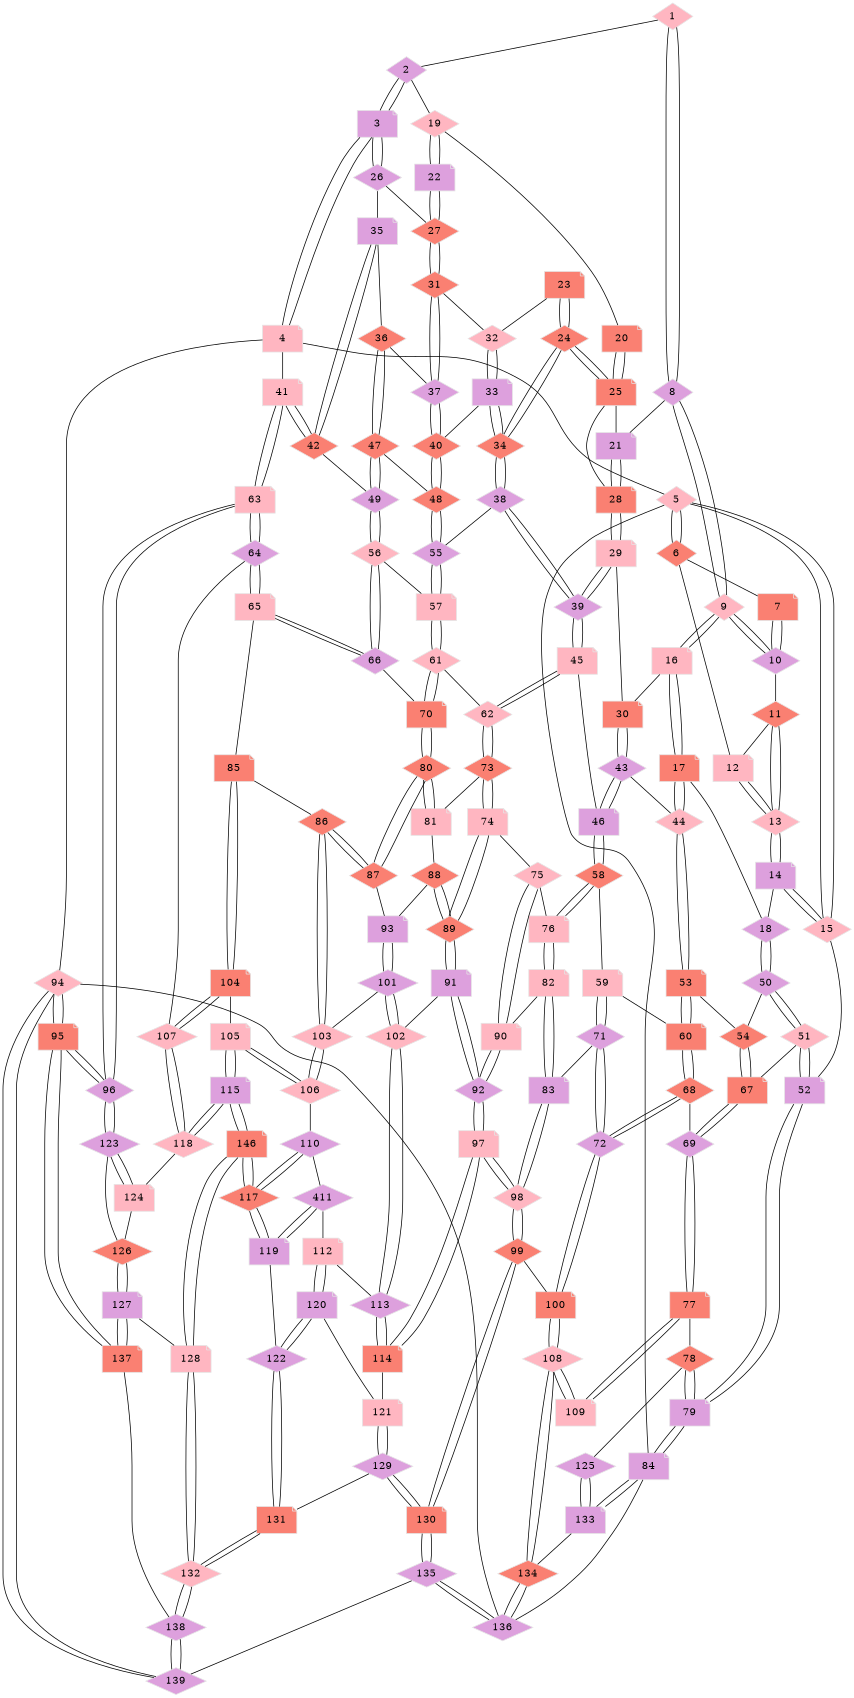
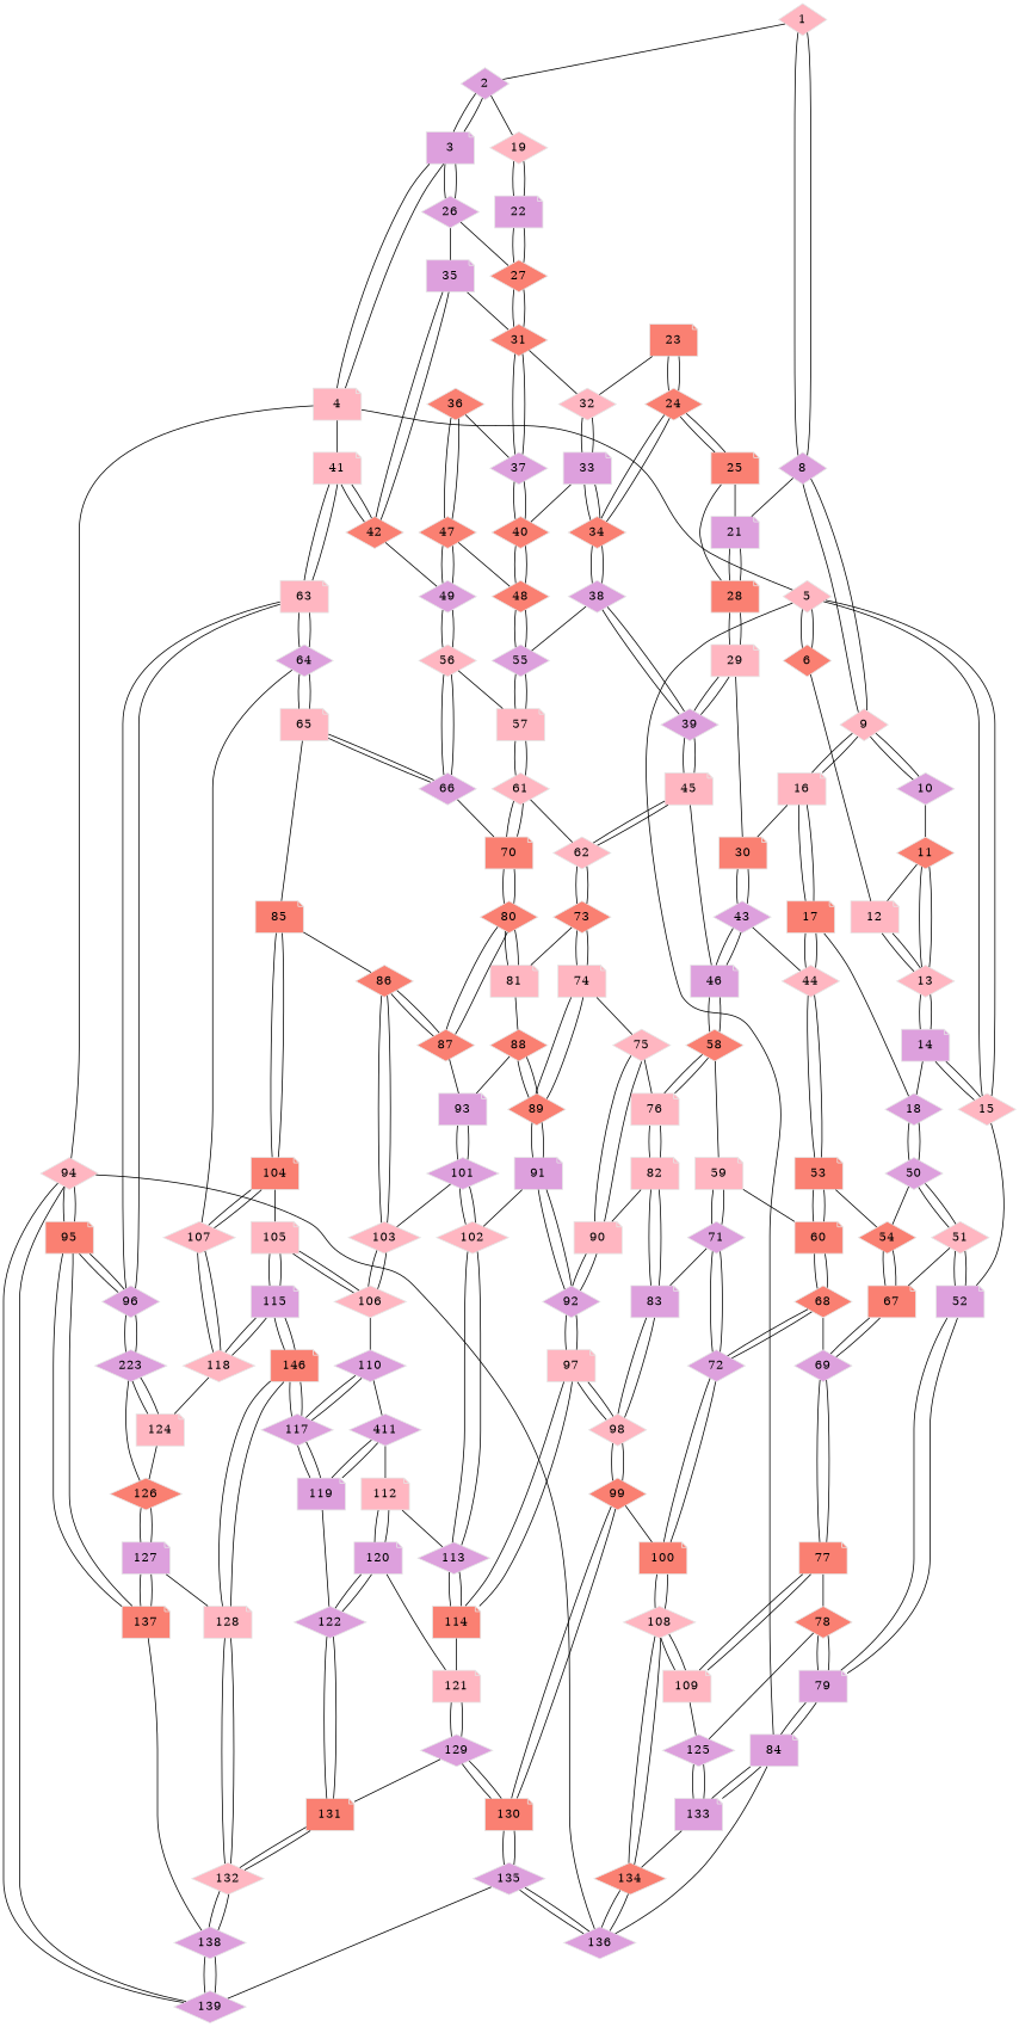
  graph {
    node [color=gray90 fillcolor=plum shape=diamond style=filled]
    1 [fillcolor=lightpink]
    2
    8
    3 [shape=note]
    19 [fillcolor=lightpink]
    9 [fillcolor=lightpink]
    21 [shape=note]
    4 [fillcolor=lightpink shape=note]
    26
-   20 [fillcolor=salmon shape=note]
    22 [shape=note]
    5 [fillcolor=lightpink]
    41 [fillcolor=lightpink shape=note]
    94 [fillcolor=lightpink]
    27 [fillcolor=salmon]
    35 [shape=note]
    6 [fillcolor=salmon]
    15 [fillcolor=lightpink]
    84 [shape=note]
    42 [fillcolor=salmon]
    63 [fillcolor=lightpink shape=note]
    136
    95 [fillcolor=salmon shape=note]
    139
-   7 [fillcolor=salmon shape=note]
    12 [fillcolor=lightpink shape=note]
    52 [shape=note]
    133 [shape=note]
    10
    13 [fillcolor=lightpink]
    11 [fillcolor=salmon]
    16 [fillcolor=lightpink shape=note]
    28 [fillcolor=salmon shape=note]
    17 [fillcolor=salmon shape=note]
    30 [fillcolor=salmon shape=note]
    14 [shape=note]
    18
    50
    79 [shape=note]
    44 [fillcolor=lightpink]
    43
    53 [fillcolor=salmon shape=note]
    51 [fillcolor=lightpink]
    54 [fillcolor=salmon]
    25 [fillcolor=salmon shape=note]
    29 [fillcolor=lightpink shape=note]
    23 [fillcolor=salmon shape=note]
    24 [fillcolor=salmon]
    32 [fillcolor=lightpink]
    31 [fillcolor=salmon]
    34 [fillcolor=salmon]
    33 [shape=note]
    38
    36 [fillcolor=salmon]
    37
    39
    45 [fillcolor=lightpink shape=note]
    46 [shape=note]
    40 [fillcolor=salmon]
    48 [fillcolor=salmon]
    55
    47 [fillcolor=salmon]
    49
    57 [fillcolor=lightpink shape=note]
    62 [fillcolor=lightpink]
    64
    96
    56 [fillcolor=lightpink]
    58 [fillcolor=salmon]
    60 [fillcolor=salmon shape=note]
    73 [fillcolor=salmon]
    59 [fillcolor=lightpink shape=note]
    76 [fillcolor=lightpink shape=note]
    66
    67 [fillcolor=salmon shape=note]
    69
    68 [fillcolor=salmon]
    61 [fillcolor=lightpink]
    70 [fillcolor=salmon shape=note]
    71
    82 [fillcolor=lightpink shape=note]
    72
    83 [shape=note]
    80 [fillcolor=salmon]
    74 [fillcolor=lightpink shape=note]
    81 [fillcolor=lightpink shape=note]
    65 [fillcolor=lightpink shape=note]
    107 [fillcolor=lightpink]
-   123
+   123 [label=223]
    85 [fillcolor=salmon shape=note]
    118 [fillcolor=lightpink]
    86 [fillcolor=salmon]
    104 [fillcolor=salmon shape=note]
    77 [fillcolor=salmon shape=note]
    100 [fillcolor=salmon shape=note]
    78 [fillcolor=salmon]
    109 [fillcolor=lightpink shape=note]
    87 [fillcolor=salmon]
    98 [fillcolor=lightpink]
    108 [fillcolor=lightpink]
    75 [fillcolor=lightpink]
    89 [fillcolor=salmon]
    88 [fillcolor=salmon]
    90 [fillcolor=lightpink shape=note]
    91 [shape=note]
    92
    125
    93 [shape=note]
    99 [fillcolor=salmon]
    134 [fillcolor=salmon]
    103 [fillcolor=lightpink]
    105 [fillcolor=lightpink shape=note]
    106 [fillcolor=lightpink]
    101
    102 [fillcolor=lightpink]
    97 [fillcolor=lightpink shape=note]
    113
    114 [fillcolor=salmon shape=note]
    137 [fillcolor=salmon shape=note]
    138
    124 [fillcolor=lightpink shape=note]
    126 [fillcolor=salmon]
    121 [fillcolor=lightpink shape=note]
    130 [fillcolor=salmon shape=note]
    135
    110
    115 [shape=note]
    n128 [fillcolor=salmon label=146 shape=note]
    n129 [label=411]
-   117 [fillcolor=salmon]
+   117
    112 [fillcolor=lightpink shape=note]
    119 [shape=note]
    120 [shape=note]
    122
    129
    128 [fillcolor=lightpink shape=note]
    132 [fillcolor=lightpink]
    131 [fillcolor=salmon shape=note]
    127 [shape=note]
    1 -- 2
    1 -- 8
    1 -- 8
    2 -- 3
    2 -- 3
    2 -- 19
    8 -- 9
    8 -- 9
    8 -- 21
    3 -- 4
    3 -- 4
    3 -- 26
    3 -- 26
-   19 -- 20
    19 -- 22
    19 -- 22
    9 -- 10
    9 -- 10
    9 -- 16
    9 -- 16
    21 -- 28
    21 -- 28
    4 -- 5
    4 -- 41
    4 -- 94
    26 -- 27
    26 -- 35
-   20 -- 25
-   20 -- 25
    22 -- 27
    22 -- 27
    5 -- 6
    5 -- 6
    5 -- 15
    5 -- 15
    5 -- 84
    41 -- 42
    41 -- 42
    41 -- 63
    41 -- 63
    94 -- 136
    94 -- 95
    94 -- 95
    94 -- 139
    94 -- 139
    27 -- 31
    27 -- 31
    35 -- 42
    35 -- 42
-   35 -- 36
-   6 -- 7
+   35 -- 31
    6 -- 12
    15 -- 52
    84 -- 136
    84 -- 133
    84 -- 133
    42 -- 49
    63 -- 64
    63 -- 64
    63 -- 96
    63 -- 96
    95 -- 96
    95 -- 96
    95 -- 137
    95 -- 137
-   7 -- 10
-   7 -- 10
    12 -- 13
    12 -- 13
    52 -- 79
    52 -- 79
    133 -- 134
    10 -- 11
    13 -- 14
    13 -- 14
    11 -- 12
    11 -- 13
    11 -- 13
    16 -- 17
    16 -- 17
    16 -- 30
    28 -- 29
    28 -- 29
    17 -- 18
    17 -- 44
    17 -- 44
    30 -- 43
    30 -- 43
    14 -- 15
    14 -- 15
    14 -- 18
    18 -- 50
    18 -- 50
    50 -- 51
    50 -- 51
    50 -- 54
    79 -- 84
    79 -- 84
    44 -- 53
    44 -- 53
    43 -- 44
    43 -- 46
    43 -- 46
    53 -- 54
    53 -- 60
    53 -- 60
    51 -- 52
    51 -- 52
    51 -- 67
    54 -- 67
    54 -- 67
    25 -- 21
    25 -- 28
    29 -- 30
    29 -- 39
    29 -- 39
    23 -- 24
    23 -- 24
    23 -- 32
    24 -- 25
    24 -- 25
    24 -- 34
    24 -- 34
    32 -- 33
    32 -- 33
    31 -- 32
    31 -- 37
    31 -- 37
    34 -- 38
    34 -- 38
    33 -- 34
    33 -- 34
    33 -- 40
    38 -- 39
    38 -- 39
    38 -- 55
    36 -- 37
    36 -- 47
    36 -- 47
    37 -- 40
    37 -- 40
    39 -- 45
    39 -- 45
    45 -- 46
    45 -- 62
    45 -- 62
    46 -- 58
    46 -- 58
    40 -- 48
    40 -- 48
    48 -- 55
    48 -- 55
    55 -- 57
    55 -- 57
    47 -- 48
    47 -- 49
    47 -- 49
    49 -- 56
    49 -- 56
    57 -- 61
    57 -- 61
    62 -- 73
    62 -- 73
    64 -- 65
    64 -- 65
    64 -- 107
    96 -- 123
    96 -- 123
    56 -- 57
    56 -- 66
    56 -- 66
    58 -- 59
    58 -- 76
    58 -- 76
    60 -- 68
    60 -- 68
    73 -- 74
    73 -- 74
    73 -- 81
    59 -- 60
    59 -- 71
    59 -- 71
    76 -- 82
    76 -- 82
    66 -- 70
    67 -- 69
    67 -- 69
    69 -- 77
    69 -- 77
    68 -- 69
    68 -- 72
    68 -- 72
    61 -- 62
    61 -- 70
    61 -- 70
    70 -- 80
    70 -- 80
    71 -- 72
    71 -- 72
    71 -- 83
    82 -- 83
    82 -- 83
    82 -- 90
    72 -- 100
    72 -- 100
    83 -- 98
    83 -- 98
    80 -- 81
    80 -- 81
    80 -- 87
    80 -- 87
    74 -- 75
    74 -- 89
    74 -- 89
    81 -- 88
    65 -- 66
    65 -- 66
    65 -- 85
    107 -- 118
    107 -- 118
    123 -- 124
    123 -- 124
    123 -- 126
    85 -- 86
    85 -- 104
    85 -- 104
    118 -- 124
    86 -- 87
    86 -- 87
    86 -- 103
    86 -- 103
    104 -- 107
    104 -- 107
    104 -- 105
    77 -- 78
    77 -- 109
    77 -- 109
    100 -- 108
    100 -- 108
    78 -- 79
    78 -- 79
    78 -- 125
+   109 -- 125
    87 -- 93
    98 -- 99
    98 -- 99
    108 -- 109
    108 -- 109
    108 -- 134
    108 -- 134
    75 -- 76
    75 -- 90
    75 -- 90
    89 -- 91
    89 -- 91
    88 -- 89
    88 -- 89
    88 -- 93
    90 -- 92
    90 -- 92
    91 -- 92
    91 -- 92
    91 -- 102
    92 -- 97
    92 -- 97
    125 -- 133
    125 -- 133
    93 -- 101
    93 -- 101
    99 -- 100
    99 -- 130
    99 -- 130
    134 -- 136
    134 -- 136
    103 -- 106
    103 -- 106
    105 -- 106
    105 -- 106
    105 -- 115
    105 -- 115
    106 -- 110
    101 -- 103
    101 -- 102
    101 -- 102
    102 -- 113
    102 -- 113
    97 -- 98
    97 -- 98
    97 -- 114
    97 -- 114
    113 -- 114
    113 -- 114
    114 -- 121
    137 -- 138
    138 -- 139
    138 -- 139
    124 -- 126
    126 -- 127
    126 -- 127
    121 -- 129
    121 -- 129
    130 -- 135
    130 -- 135
    135 -- 136
    135 -- 136
    135 -- 139
    110 -- n129
    110 -- 117
    110 -- 117
    115 -- 118
    115 -- 118
    115 -- n128
    115 -- n128
    n128 -- 117
    n128 -- 117
    n128 -- 128
    n128 -- 128
    n129 -- 112
    n129 -- 119
    n129 -- 119
    117 -- 119
    117 -- 119
    112 -- 113
    112 -- 120
    112 -- 120
    119 -- 122
    120 -- 121
    120 -- 122
    120 -- 122
    122 -- 131
    122 -- 131
    129 -- 130
    129 -- 130
    129 -- 131
    128 -- 132
    128 -- 132
    132 -- 138
    132 -- 138
    131 -- 132
    131 -- 132
    127 -- 137
    127 -- 137
    127 -- 128
  }
